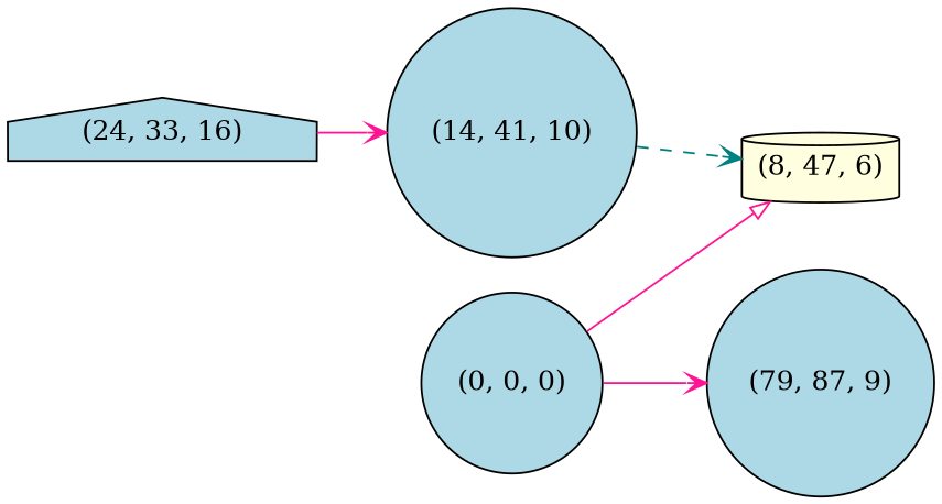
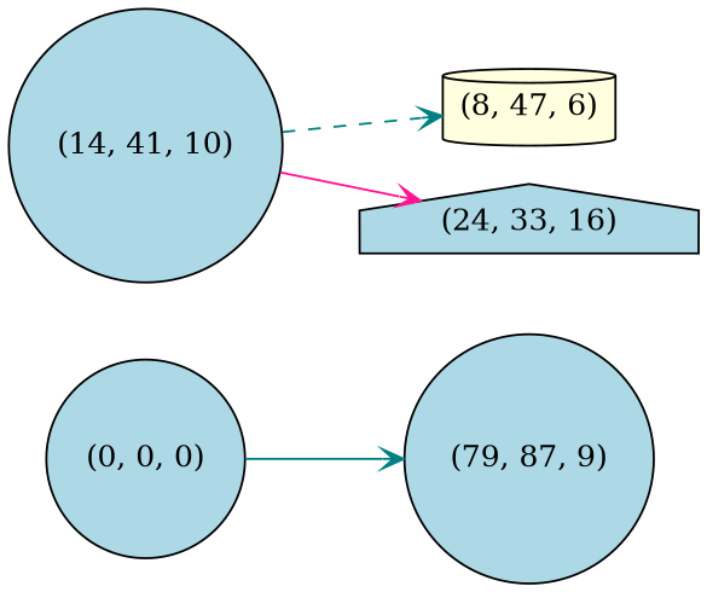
  digraph {
    rankdir=LR
    node [fillcolor=lightblue shape=circle style=filled]
    edge [arrowhead=vee color=deeppink style=solid]
    "(0, 0, 0)"
    "(8, 47, 6)" [fillcolor=lightyellow shape=cylinder]
    "(79, 87, 9)"
    "(14, 41, 10)"
    "(24, 33, 16)" [shape=house]
-   "(0, 0, 0)" -> "(8, 47, 6)" [arrowhead=onormal]
-   "(0, 0, 0)" -> "(79, 87, 9)"
+   "(0, 0, 0)" -> "(79, 87, 9)" [color=teal]
    "(14, 41, 10)" -> "(8, 47, 6)" [color=teal style=dashed]
-   "(24, 33, 16)" -> "(14, 41, 10)"
+   "(14, 41, 10)" -> "(24, 33, 16)"
  }
